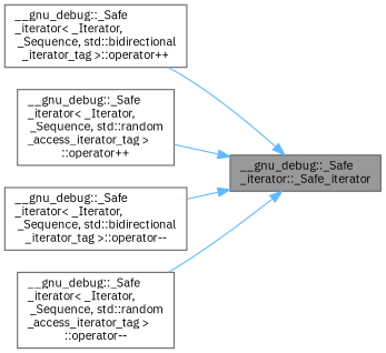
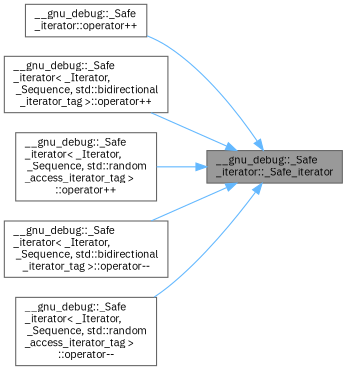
  digraph {
    rankdir=RL
    fontname="IBM Plex Sans"
    node [color=grey40 fillcolor=white fontname="IBM Plex Sans" fontsize=10 shape=box style=filled]
    edge [color=steelblue1 dir=back fontname="IBM Plex Sans" fontsize=10 labelfontname=Helvetica labelfontsize=10 style=solid]
    n1 [color=gray40 fillcolor=grey60 fontcolor=black height=0.2 label="__gnu_debug::_Safe\l_iterator::_Safe_iterator" width=0.4]
+   n2 [height=0.2 label="__gnu_debug::_Safe\l_iterator::operator++" width=0.4]
    n3 [height=0.2 label="__gnu_debug::_Safe\l_iterator\< _Iterator,\l _Sequence, std::bidirectional\l_iterator_tag \>::operator++" width=0.4]
    n4 [height=0.2 label="__gnu_debug::_Safe\l_iterator\< _Iterator,\l _Sequence, std::random\l_access_iterator_tag \>\l::operator++" width=0.4]
    n5 [height=0.2 label="__gnu_debug::_Safe\l_iterator\< _Iterator,\l _Sequence, std::bidirectional\l_iterator_tag \>::operator--" width=0.4]
    n6 [height=0.2 label="__gnu_debug::_Safe\l_iterator\< _Iterator,\l _Sequence, std::random\l_access_iterator_tag \>\l::operator--" width=0.4]
+   n1 -> n2
    n1 -> n3
    n1 -> n4
    n1 -> n5
    n1 -> n6
  }
